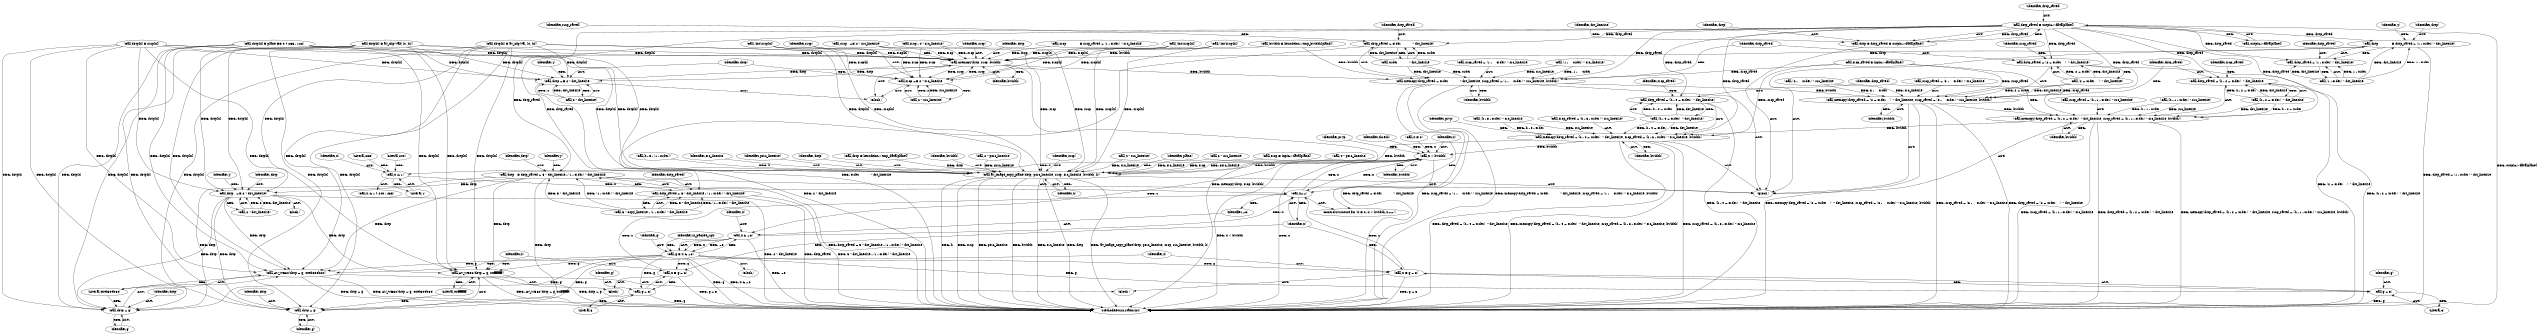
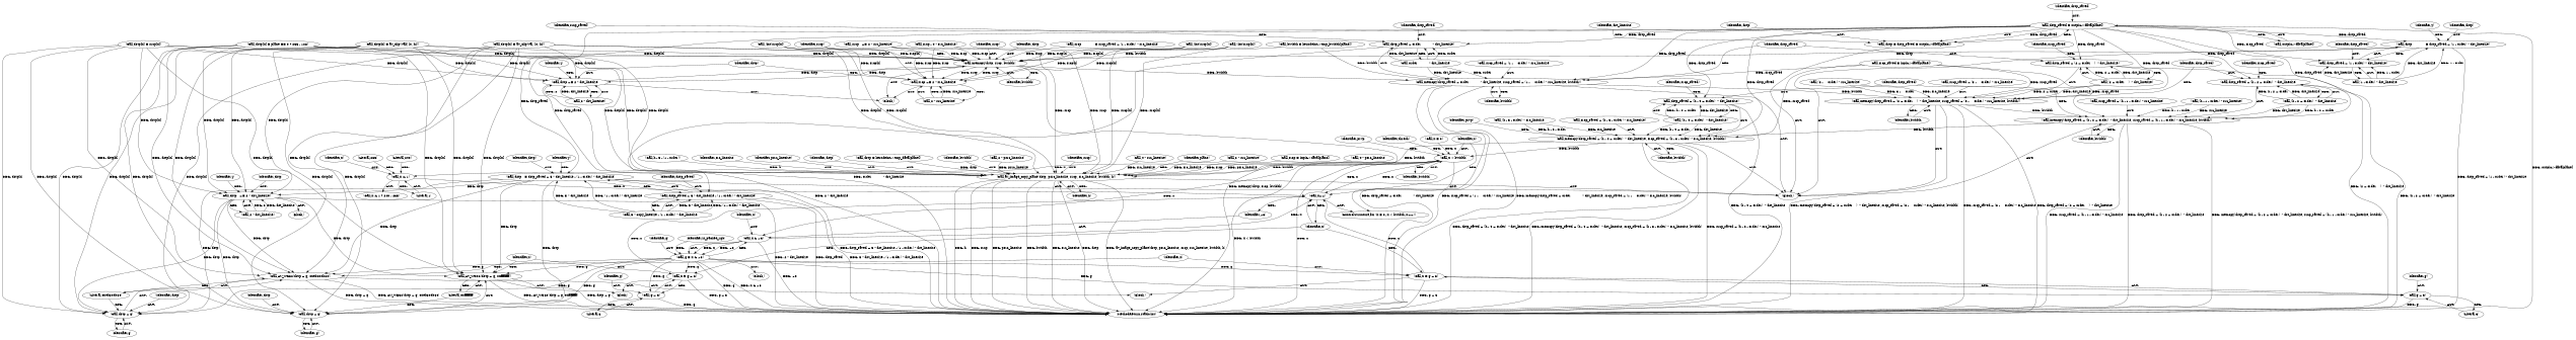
  digraph {
    n1 [label="(Call,dstp_saved = outpic->data[plane])"]
    n2 [label="(Call,dstp = dstp_saved = outpic->data[plane])"]
    n3 [label="(Call,dstp              = dstp_saved + (1 - order) * dst_linesize)"]
    n4 [label="(Call,memcpy(dstp_saved + order            * dst_linesize, srcp_saved + (1 -     order) * src_linesize, bwidth))"]
    n5 [label="(Call,memcpy(dstp_saved + (2 + order    )  * dst_linesize, srcp_saved + (3 -     order) * src_linesize, bwidth))"]
    n6 [label="(Call,memcpy(dstp_saved + (h - 2 + order)  * dst_linesize, srcp_saved + (h - 1 - order) * src_linesize, bwidth))"]
    n7 [label="(Call,memcpy(dstp_saved + (h - 4 + order)  * dst_linesize, srcp_saved + (h - 3 - order) * src_linesize, bwidth))"]
    n8 [label="(Call,dstp_saved + (1 - order) * dst_linesize)"]
    n9 [label="(Call,dstp_saved + order            * dst_linesize)"]
    n10 [label="(Call,dstp_saved + (2 + order    )  * dst_linesize)"]
    n11 [label="(Call,dstp_saved + (h - 2 + order)  * dst_linesize)"]
    n12 [label="(Call,dstp_saved + (h - 4 + order)  * dst_linesize)"]
    n13 [label="(Call,dstp   = dstp_saved + 5 * dst_linesize - (1 - order) * dst_linesize)"]
    n14 [label="(Call,dstp_saved + 5 * dst_linesize - (1 - order) * dst_linesize)"]
    n15 [label="(MethodReturn,static int)"]
    n16 [label="(Call,outpic->data[plane])"]
    n17 [label="(Block,)"]
    n18 [label="(Call,memcpy(dstp, srcp, bwidth))"]
    n19 [label="(Identifier,bwidth)"]
    n20 [label="(Identifier,bwidth)"]
    n21 [label="(Identifier,bwidth)"]
    n22 [label="(Call,x < bwidth)"]
    n23 [label="(Call,av_image_copy_plane(dstp, psrc_linesize, srcp, src_linesize, bwidth, h))"]
    n24 [label="(Identifier,bwidth)"]
    n25 [label="(Call,(1 - order) * dst_linesize)"]
    n26 [label="(Call,order            * dst_linesize)"]
    n27 [label="(Call,(2 + order    )  * dst_linesize)"]
    n28 [label="(Call,(h - 2 + order)  * dst_linesize)"]
    n29 [label="(Call,(h - 4 + order)  * dst_linesize)"]
    n30 [label="(Call,AV_WB32(dstp + g, 0xffffffff))"]
    n31 [label="(Call,dstp + g)"]
    n32 [label="(Call,AV_WB32(dstp + g, 0xeb80eb80))"]
    n33 [label="(Call,dstp + g)"]
    n34 [label="(Call,dstp   += 2 * dst_linesize)"]
    n35 [label="(Call,5 * copy_linesize - (1 - order) * dst_linesize)"]
    n36 [label="(Call,srcp += 2 * src_linesize)"]
    n37 [label="(Call,dstp += 2 * dst_linesize)"]
    n38 [label="(Identifier,bwidth)"]
    n39 [label="(Block,)"]
    n40 [label="(Call,2 * src_linesize)"]
    n41 [label="(Call,2 * dst_linesize)"]
    n42 [label="(Call,x++)"]
    n43 [label="(Call,x & ~3)"]
    n44 [label="(Call,x & 1)"]
    n45 [label="(ControlStructure,for (x = 0; x < bwidth; x++))"]
    n46 [label="(Identifier,bwidth)"]
    n47 [label="(Identifier,h)"]
    n48 [label="(Identifier,x)"]
    n49 [label="(Identifier,~3)"]
    n50 [label="(Call,g = x & ~3)"]
    n51 [label="(Literal,1)"]
    n52 [label="(Call,x & 1 ? 240 : 235)"]
    n53 [label="(Call,x = g + 3)"]
    n54 [label="(Call,x = g + 3)"]
    n55 [label="(Call,g + 3)"]
    n56 [label="(Call,g + 3)"]
    n57 [label="(Block,)"]
    n58 [label="(Literal,0xffffffff)"]
    n59 [label="(Block,)"]
    n60 [label="(Identifier,g)"]
    n61 [label="(Literal,3)"]
    n62 [label="(Block,)"]
    n63 [label="(Literal,0xeb80eb80)"]
    n64 [label="(Identifier,g)"]
    n65 [label="(Literal,3)"]
    n66 [label="(Call,2 * dst_linesize)"]
    n67 [label="(Block,)"]
    n68 [label="(Identifier,srcp)"]
    n69 [label="(Call,(int)srcp[x])"]
    n70 [label="(Call,dstp[x] = srcp[x])"]
    n71 [label="(Identifier,y)"]
    n72 [label="(Identifier,dstp_saved)"]
    n73 [label="(Literal,235)"]
    n74 [label="(Identifier,prvp)"]
    n75 [label="(Call,srcp_saved + (h - 1 - order) * src_linesize)"]
    n76 [label="(Call,srcp   += 2 * src_linesize)"]
    n77 [label="(Identifier,srcp_saved)"]
    n78 [label="(Identifier,dst_linesize)"]
    n79 [label="(Call,dstp[x] = av_clip(valf, lo, hi))"]
    n80 [label="(Call,srcp_saved = inpic->data[plane])"]
    n81 [label="(Call,4 * src_linesize)"]
    n82 [label="(Identifier,g)"]
    n83 [label="(Call,dstp[x] = av_clip(val, lo, hi))"]
    n84 [label="(Identifier,dstp)"]
    n85 [label="(Identifier,plane)"]
    n86 [label="(Call,2 * src_linesize)"]
    n87 [label="(Identifier,thresh)"]
    n88 [label="(Call,srcp = inpic->data[plane])"]
    n89 [label="(Identifier,dstp)"]
    n90 [label="(Call,(3 -     order) * src_linesize)"]
    n91 [label="(Identifier,is_packed_rgb)"]
    n92 [label="(Identifier,x)"]
    n93 [label="(Identifier,srcp_saved)"]
    n94 [label="(Identifier,dstp_saved)"]
    n95 [label="(Call,x = 0)"]
    n96 [label="(Literal,240)"]
    n97 [label="(Identifier,g)"]
    n98 [label="(Identifier,srcp)"]
    n99 [label="(Call,srcp_saved + (1 -     order) * src_linesize)"]
    n100 [label="(Call,4 * psrc_linesize)"]
    n101 [label="(Identifier,g)"]
    n102 [label="(Call,bwidth = kerndeint->tmp_bwidth[plane])"]
    n103 [label="(Identifier,dstp_saved)"]
    n104 [label="(Identifier,dstp)"]
    n105 [label="(Identifier,x)"]
    n106 [label="(Identifier,dstp)"]
    n107 [label="(Call,h - 5 - (1 - order))"]
    n108 [label="(Identifier,prvp)"]
    n109 [label="(Identifier,x)"]
    n110 [label="(Identifier,x)"]
    n111 [label="(Call,(h - 3 - order) * src_linesize)"]
    n112 [label="(Identifier,src_linesize)"]
    n113 [label="(Identifier,dstp)"]
    n114 [label="(Identifier,psrc_linesize)"]
    n115 [label="(Call,(int)srcp[x])"]
    n116 [label="(Identifier,dstp_saved)"]
    n117 [label="(Identifier,dstp)"]
    n118 [label="(Identifier,y)"]
    n119 [label="(Identifier,dstp_saved)"]
    n120 [label="(Identifier,srcp)"]
-   n121 [label="(Call,(1 -     order) * src_linesize)"]
    n122 [label="(Identifier,srcp_saved)"]
    n123 [label="(Identifier,dstp_saved)"]
    n124 [label="(Identifier,dstp)"]
    n125 [label="(Identifier,y)"]
    n126 [label="(Identifier,dstp_saved)"]
    n127 [label="(Call,srcp_saved + (h - 3 - order) * src_linesize)"]
    n128 [label="(Identifier,dstp)"]
    n129 [label="(Identifier,y)"]
    n130 [label="(Call,srcp_saved + (3 -     order) * src_linesize)"]
    n131 [label="(Call,(h - 1 - order) * src_linesize)"]
    n132 [label="(Call,srcp              = srcp_saved + (1 - order) * src_linesize)"]
    n133 [label="(Call,dstp[x] = plane == 0 ? 235 : 128)"]
    n134 [label="(Call,dstp = kerndeint->tmp_data[plane])"]
    n135 [label="(Identifier,bwidth)"]
    n136 [label="(Identifier,x)"]
    n137 [label="(Identifier,dstp)"]
    n138 [label="(Call,srcp - 4 * src_linesize)"]
    n139 [label="(Identifier,srcp_saved)"]
    n140 [label="(Call,(int)srcp[x])"]
    n141 [label="(Call,2 * psrc_linesize)"]
    n1 -> n2 [label="AST: "]
    n1 -> n2 [label="DDG: dstp_saved"]
    n1 -> n3 [label="DDG: dstp_saved"]
    n1 -> n4 [label="DDG: dstp_saved"]
    n1 -> n5 [label="DDG: dstp_saved"]
    n1 -> n6 [label="DDG: dstp_saved"]
    n1 -> n7 [label="DDG: dstp_saved"]
-   n1 -> n8 [label="DDG: dstp_saved"]
+   n1 -> n8 [label="DDG: srcp_saved"]
    n1 -> n9 [label="DDG: dstp_saved"]
    n1 -> n10 [label="DDG: dstp_saved"]
    n1 -> n11 [label="DDG: dstp_saved"]
    n1 -> n12 [label="DDG: dstp_saved"]
    n1 -> n13 [label="DDG: dstp_saved"]
    n1 -> n14 [label="DDG: dstp_saved"]
    n1 -> n15 [label="DDG: outpic->data[plane]"]
    n1 -> n16 [label="CFG: "]
    n2 -> n1 [label="CFG: "]
    n2 -> n17 [label="AST: "]
    n3 -> n8 [label="CFG: "]
    n3 -> n15 [label="DDG: dstp_saved + (1 - order) * dst_linesize"]
    n3 -> n17 [label="AST: "]
    n3 -> n18 [label="DDG: dstp"]
    n4 -> n5 [label="DDG: bwidth"]
    n4 -> n15 [label="DDG: dstp_saved + order            * dst_linesize"]
    n4 -> n15 [label="DDG: srcp_saved + (1 -     order) * src_linesize"]
    n4 -> n15 [label="DDG: memcpy(dstp_saved + order            * dst_linesize, srcp_saved + (1 -     order) * src_linesize, bwidth)"]
    n4 -> n17 [label="AST: "]
    n4 -> n19 [label="CFG: "]
    n5 -> n6 [label="DDG: bwidth"]
    n5 -> n15 [label="DDG: dstp_saved + (2 + order    )  * dst_linesize"]
    n5 -> n15 [label="DDG: memcpy(dstp_saved + (2 + order    )  * dst_linesize, srcp_saved + (3 -     order) * src_linesize, bwidth)"]
    n5 -> n15 [label="DDG: srcp_saved + (3 -     order) * src_linesize"]
    n5 -> n17 [label="AST: "]
    n5 -> n20 [label="CFG: "]
    n6 -> n7 [label="DDG: bwidth"]
    n6 -> n15 [label="DDG: memcpy(dstp_saved + (h - 2 + order)  * dst_linesize, srcp_saved + (h - 1 - order) * src_linesize, bwidth)"]
    n6 -> n15 [label="DDG: srcp_saved + (h - 1 - order) * src_linesize"]
    n6 -> n15 [label="DDG: dstp_saved + (h - 2 + order)  * dst_linesize"]
    n6 -> n17 [label="AST: "]
    n6 -> n21 [label="CFG: "]
    n7 -> n15 [label="DDG: memcpy(dstp_saved + (h - 4 + order)  * dst_linesize, srcp_saved + (h - 3 - order) * src_linesize, bwidth)"]
    n7 -> n15 [label="DDG: srcp_saved + (h - 3 - order) * src_linesize"]
    n7 -> n15 [label="DDG: dstp_saved + (h - 4 + order)  * dst_linesize"]
    n7 -> n17 [label="AST: "]
    n7 -> n22 [label="DDG: bwidth"]
    n7 -> n23 [label="DDG: bwidth"]
    n7 -> n24 [label="CFG: "]
    n8 -> n3 [label="AST: "]
    n8 -> n25 [label="CFG: "]
    n9 -> n4 [label="AST: "]
    n9 -> n15 [label="DDG: order            * dst_linesize"]
    n9 -> n26 [label="CFG: "]
    n10 -> n5 [label="AST: "]
    n10 -> n15 [label="DDG: (2 + order    )  * dst_linesize"]
    n10 -> n27 [label="CFG: "]
    n11 -> n6 [label="AST: "]
    n11 -> n15 [label="DDG: (h - 2 + order)  * dst_linesize"]
    n11 -> n28 [label="CFG: "]
    n12 -> n7 [label="AST: "]
    n12 -> n15 [label="DDG: (h - 4 + order)  * dst_linesize"]
    n12 -> n29 [label="CFG: "]
    n13 -> n14 [label="CFG: "]
    n13 -> n15 [label="DDG: dstp_saved + 5 * dst_linesize - (1 - order) * dst_linesize"]
    n13 -> n17 [label="AST: "]
    n13 -> n30 [label="DDG: dstp"]
    n13 -> n31 [label="DDG: dstp"]
    n13 -> n32 [label="DDG: dstp"]
    n13 -> n33 [label="DDG: dstp"]
    n13 -> n34 [label="DDG: dstp"]
    n14 -> n13 [label="AST: "]
    n14 -> n15 [label="DDG: dstp_saved"]
    n14 -> n15 [label="DDG: 5 * dst_linesize - (1 - order) * dst_linesize"]
    n14 -> n35 [label="CFG: "]
    n16 -> n1 [label="AST: "]
    n18 -> n4 [label="DDG: bwidth"]
    n18 -> n15 [label="DDG: memcpy(dstp, srcp, bwidth)"]
    n18 -> n36 [label="DDG: srcp"]
    n18 -> n37 [label="DDG: dstp"]
    n18 -> n38 [label="CFG: "]
    n18 -> n39 [label="AST: "]
    n19 -> n4 [label="AST: "]
    n20 -> n5 [label="AST: "]
    n21 -> n6 [label="AST: "]
    n22 -> n15 [label="DDG: x < bwidth"]
    n22 -> n15 [label="DDG: x"]
    n22 -> n23 [label="DDG: bwidth"]
    n22 -> n42 [label="DDG: x"]
    n22 -> n43 [label="DDG: x"]
    n22 -> n44 [label="DDG: x"]
    n22 -> n45 [label="AST: "]
    n22 -> n46 [label="CFG: "]
    n23 -> n15 [label="DDG: dstp"]
    n23 -> n15 [label="DDG: av_image_copy_plane(dstp, psrc_linesize, srcp, src_linesize, bwidth, h)"]
    n23 -> n15 [label="DDG: h"]
    n23 -> n15 [label="DDG: srcp"]
    n23 -> n15 [label="DDG: psrc_linesize"]
    n23 -> n15 [label="DDG: bwidth"]
    n23 -> n15 [label="DDG: src_linesize"]
    n23 -> n17 [label="AST: "]
    n23 -> n47 [label="CFG: "]
    n24 -> n7 [label="AST: "]
    n25 -> n3 [label="DDG: 1 - order"]
    n25 -> n3 [label="DDG: dst_linesize"]
    n25 -> n8 [label="AST: "]
    n25 -> n8 [label="DDG: 1 - order"]
    n25 -> n8 [label="DDG: dst_linesize"]
    n26 -> n4 [label="DDG: order"]
    n26 -> n4 [label="DDG: dst_linesize"]
    n26 -> n9 [label="AST: "]
    n26 -> n9 [label="DDG: order"]
    n26 -> n9 [label="DDG: dst_linesize"]
    n27 -> n5 [label="DDG: 2 + order"]
    n27 -> n5 [label="DDG: dst_linesize"]
    n27 -> n10 [label="AST: "]
    n27 -> n10 [label="DDG: 2 + order"]
    n27 -> n10 [label="DDG: dst_linesize"]
    n28 -> n6 [label="DDG: h - 2 + order"]
    n28 -> n6 [label="DDG: dst_linesize"]
    n28 -> n11 [label="AST: "]
    n28 -> n11 [label="DDG: h - 2 + order"]
    n28 -> n11 [label="DDG: dst_linesize"]
    n29 -> n7 [label="DDG: h - 4 + order"]
    n29 -> n7 [label="DDG: dst_linesize"]
    n29 -> n12 [label="AST: "]
    n29 -> n12 [label="DDG: h - 4 + order"]
    n29 -> n12 [label="DDG: dst_linesize"]
    n30 -> n15 [label="DDG: AV_WB32(dstp + g, 0xffffffff)"]
    n30 -> n15 [label="DDG: dstp + g"]
    n30 -> n58 [label="CFG: "]
    n30 -> n59 [label="AST: "]
    n31 -> n30 [label="AST: "]
    n31 -> n60 [label="CFG: "]
    n32 -> n15 [label="DDG: AV_WB32(dstp + g, 0xeb80eb80)"]
    n32 -> n15 [label="DDG: dstp + g"]
    n32 -> n62 [label="AST: "]
    n32 -> n63 [label="CFG: "]
    n33 -> n32 [label="AST: "]
    n33 -> n64 [label="CFG: "]
    n34 -> n15 [label="DDG: 2 * dst_linesize"]
    n34 -> n30 [label="DDG: dstp"]
    n34 -> n31 [label="DDG: dstp"]
    n34 -> n32 [label="DDG: dstp"]
    n34 -> n33 [label="DDG: dstp"]
    n34 -> n66 [label="CFG: "]
    n34 -> n67 [label="AST: "]
    n35 -> n13 [label="DDG: 5 * dst_linesize"]
    n35 -> n13 [label="DDG: (1 - order) * dst_linesize"]
    n35 -> n14 [label="AST: "]
    n35 -> n14 [label="DDG: 5 * dst_linesize"]
    n35 -> n14 [label="DDG: (1 - order) * dst_linesize"]
    n36 -> n18 [label="DDG: srcp"]
    n36 -> n39 [label="AST: "]
    n36 -> n40 [label="CFG: "]
    n37 -> n15 [label="DDG: 2 * dst_linesize"]
    n37 -> n18 [label="DDG: dstp"]
    n37 -> n39 [label="AST: "]
    n37 -> n41 [label="CFG: "]
    n38 -> n18 [label="AST: "]
    n40 -> n36 [label="AST: "]
    n40 -> n36 [label="DDG: 2"]
    n40 -> n36 [label="DDG: src_linesize"]
    n41 -> n37 [label="AST: "]
    n41 -> n37 [label="DDG: 2"]
    n41 -> n37 [label="DDG: dst_linesize"]
    n42 -> n22 [label="CFG: x"]
    n42 -> n45 [label="AST: "]
    n42 -> n48 [label="CFG: "]
    n42 -> n49 [label="CFG: "]
    n43 -> n15 [label="DDG: ~3"]
    n43 -> n42 [label="DDG: x"]
    n43 -> n50 [label="AST: "]
    n43 -> n50 [label="DDG: x"]
    n43 -> n50 [label="DDG: ~3"]
    n44 -> n42 [label="DDG: x"]
    n44 -> n51 [label="CFG: "]
    n44 -> n52 [label="AST: "]
    n46 -> n22 [label="AST: "]
    n47 -> n23 [label="AST: "]
    n48 -> n42 [label="AST: "]
    n48 -> n53 [label="CFG: "]
    n48 -> n54 [label="CFG: "]
    n49 -> n43 [label="AST: "]
    n50 -> n15 [label="DDG: g"]
    n50 -> n15 [label="DDG: x & ~3"]
    n50 -> n30 [label="DDG: g"]
    n50 -> n31 [label="DDG: g"]
    n50 -> n32 [label="DDG: g"]
    n50 -> n33 [label="DDG: g"]
    n50 -> n43 [label="CFG: "]
    n50 -> n53 [label="DDG: g"]
    n50 -> n54 [label="DDG: g"]
    n50 -> n55 [label="DDG: g"]
    n50 -> n56 [label="DDG: g"]
    n50 -> n57 [label="AST: "]
    n51 -> n44 [label="AST: "]
    n53 -> n15 [label="DDG: g + 3"]
    n53 -> n42 [label="DDG: x"]
    n53 -> n55 [label="CFG: "]
    n53 -> n59 [label="AST: "]
    n54 -> n15 [label="DDG: g + 3"]
    n54 -> n42 [label="DDG: x"]
    n54 -> n56 [label="CFG: "]
    n54 -> n62 [label="AST: "]
    n55 -> n15 [label="DDG: g"]
    n55 -> n53 [label="AST: "]
    n55 -> n61 [label="CFG: "]
    n56 -> n15 [label="DDG: g"]
    n56 -> n54 [label="AST: "]
    n56 -> n65 [label="CFG: "]
    n58 -> n30 [label="AST: "]
    n58 -> n31 [label="CFG: "]
    n60 -> n31 [label="AST: "]
    n61 -> n55 [label="AST: "]
    n63 -> n32 [label="AST: "]
    n63 -> n33 [label="CFG: "]
    n64 -> n33 [label="AST: "]
    n65 -> n56 [label="AST: "]
    n66 -> n34 [label="AST: "]
    n66 -> n34 [label="DDG: 2"]
    n66 -> n34 [label="DDG: dst_linesize"]
    n68 -> n23 [label="AST: "]
    n69 -> n18 [label="DDG: srcp[x]"]
    n69 -> n23 [label="DDG: srcp[x]"]
    n69 -> n36 [label="DDG: srcp[x]"]
    n70 -> n18 [label="DDG: dstp[x]"]
    n70 -> n23 [label="DDG: dstp[x]"]
    n70 -> n30 [label="DDG: dstp[x]"]
    n70 -> n31 [label="DDG: dstp[x]"]
    n70 -> n32 [label="DDG: dstp[x]"]
    n70 -> n33 [label="DDG: dstp[x]"]
    n70 -> n34 [label="DDG: dstp[x]"]
    n70 -> n37 [label="DDG: dstp[x]"]
    n71 -> n34 [label="CFG: "]
    n72 -> n8 [label="AST: "]
    n73 -> n44 [label="CFG: "]
    n74 -> n7 [label="CFG: "]
    n75 -> n6 [label="AST: "]
    n76 -> n18 [label="DDG: srcp"]
    n76 -> n23 [label="DDG: srcp"]
    n76 -> n36 [label="DDG: srcp"]
    n77 -> n9 [label="CFG: "]
    n78 -> n2 [label="CFG: "]
    n79 -> n18 [label="DDG: dstp[x]"]
    n79 -> n23 [label="DDG: dstp[x]"]
    n79 -> n30 [label="DDG: dstp[x]"]
    n79 -> n31 [label="DDG: dstp[x]"]
    n79 -> n32 [label="DDG: dstp[x]"]
    n79 -> n33 [label="DDG: dstp[x]"]
    n79 -> n34 [label="DDG: dstp[x]"]
    n79 -> n37 [label="DDG: dstp[x]"]
    n80 -> n4 [label="DDG: srcp_saved"]
    n80 -> n5 [label="DDG: srcp_saved"]
    n80 -> n6 [label="DDG: srcp_saved"]
    n80 -> n7 [label="DDG: srcp_saved"]
    n81 -> n23 [label="DDG: src_linesize"]
    n82 -> n50 [label="AST: "]
    n83 -> n18 [label="DDG: dstp[x]"]
    n83 -> n23 [label="DDG: dstp[x]"]
    n83 -> n30 [label="DDG: dstp[x]"]
    n83 -> n31 [label="DDG: dstp[x]"]
    n83 -> n32 [label="DDG: dstp[x]"]
    n83 -> n33 [label="DDG: dstp[x]"]
    n83 -> n34 [label="DDG: dstp[x]"]
    n83 -> n37 [label="DDG: dstp[x]"]
    n84 -> n3 [label="AST: "]
    n85 -> n23 [label="CFG: "]
    n86 -> n23 [label="DDG: src_linesize"]
    n87 -> n22 [label="CFG: "]
    n88 -> n23 [label="DDG: srcp"]
    n89 -> n2 [label="AST: "]
    n90 -> n5 [label="DDG: 3 -     order"]
    n90 -> n5 [label="DDG: src_linesize"]
-   n91 -> n50 [label="CFG: "]
+   n91 -> n50 [label="DDG: "]
    n92 -> n43 [label="AST: "]
    n93 -> n10 [label="CFG: "]
    n94 -> n9 [label="AST: "]
    n95 -> n22 [label="DDG: x"]
    n96 -> n44 [label="CFG: "]
    n97 -> n56 [label="AST: "]
    n98 -> n18 [label="AST: "]
    n99 -> n4 [label="AST: "]
    n100 -> n23 [label="DDG: psrc_linesize"]
    n101 -> n55 [label="AST: "]
    n102 -> n4 [label="DDG: bwidth"]
    n102 -> n18 [label="DDG: bwidth"]
    n103 -> n6 [label="CFG: "]
    n103 -> n12 [label="AST: "]
    n104 -> n18 [label="AST: "]
    n105 -> n44 [label="AST: "]
    n106 -> n31 [label="AST: "]
    n107 -> n23 [label="DDG: h"]
    n108 -> n22 [label="CFG: "]
    n109 -> n32 [label="CFG: "]
    n109 -> n54 [label="AST: "]
    n110 -> n30 [label="CFG: "]
    n110 -> n53 [label="AST: "]
    n111 -> n7 [label="DDG: h - 3 - order"]
    n111 -> n7 [label="DDG: src_linesize"]
    n112 -> n23 [label="AST: "]
    n113 -> n33 [label="AST: "]
    n114 -> n23 [label="AST: "]
    n115 -> n18 [label="DDG: srcp[x]"]
    n115 -> n23 [label="DDG: srcp[x]"]
    n115 -> n36 [label="DDG: srcp[x]"]
    n116 -> n4 [label="CFG: "]
    n116 -> n10 [label="AST: "]
    n117 -> n34 [label="AST: "]
    n118 -> n13 [label="CFG: "]
    n119 -> n1 [label="AST: "]
    n120 -> n18 [label="CFG: "]
    n120 -> n36 [label="AST: "]
-   n121 -> n4 [label="DDG: 1 -     order"]
-   n121 -> n4 [label="DDG: src_linesize"]
    n122 -> n12 [label="CFG: "]
    n123 -> n5 [label="CFG: "]
    n123 -> n11 [label="AST: "]
    n124 -> n36 [label="CFG: "]
    n124 -> n37 [label="AST: "]
    n125 -> n37 [label="CFG: "]
    n126 -> n14 [label="AST: "]
    n127 -> n7 [label="AST: "]
    n128 -> n23 [label="AST: "]
    n129 -> n3 [label="CFG: "]
    n130 -> n5 [label="AST: "]
    n131 -> n6 [label="DDG: h - 1 - order"]
    n131 -> n6 [label="DDG: src_linesize"]
    n132 -> n18 [label="DDG: srcp"]
    n133 -> n18 [label="DDG: dstp[x]"]
    n133 -> n23 [label="DDG: dstp[x]"]
    n133 -> n30 [label="DDG: dstp[x]"]
    n133 -> n31 [label="DDG: dstp[x]"]
    n133 -> n32 [label="DDG: dstp[x]"]
    n133 -> n33 [label="DDG: dstp[x]"]
    n133 -> n34 [label="DDG: dstp[x]"]
    n133 -> n37 [label="DDG: dstp[x]"]
    n134 -> n23 [label="DDG: dstp"]
    n135 -> n23 [label="AST: "]
    n136 -> n22 [label="AST: "]
    n136 -> n42 [label="CFG: "]
    n137 -> n13 [label="AST: "]
    n138 -> n18 [label="DDG: srcp"]
    n138 -> n23 [label="DDG: srcp"]
    n138 -> n36 [label="DDG: srcp"]
    n139 -> n11 [label="CFG: "]
    n140 -> n18 [label="DDG: srcp[x]"]
    n140 -> n23 [label="DDG: srcp[x]"]
    n140 -> n36 [label="DDG: srcp[x]"]
    n141 -> n23 [label="DDG: psrc_linesize"]
  }
